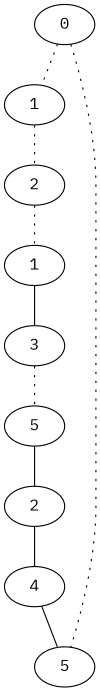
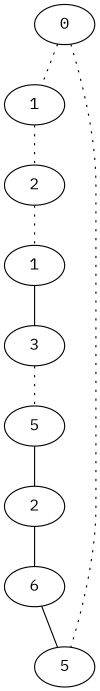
  graph {
    fontname="IBM Plex Mono"
    node [fontname="IBM Plex Mono"]
    edge [style=dotted fontname="IBM Plex Mono"]
    n1 [label=0]
    n2 [label=1]
    n3 [label=5]
    n4 [label=2]
    n5 [label=1]
    n6 [label=3]
    n7 [label=5]
    n8 [label=2]
-   n9 [label=4]
+   n9 [label=6]
    n1 -- n2
    n1 -- n3
    n2 -- n4
    n4 -- n5
    n5 -- n6 [style=""]
    n6 -- n7
    n7 -- n8 [style=""]
    n8 -- n9 [style=""]
    n9 -- n3 [style=""]
  }
